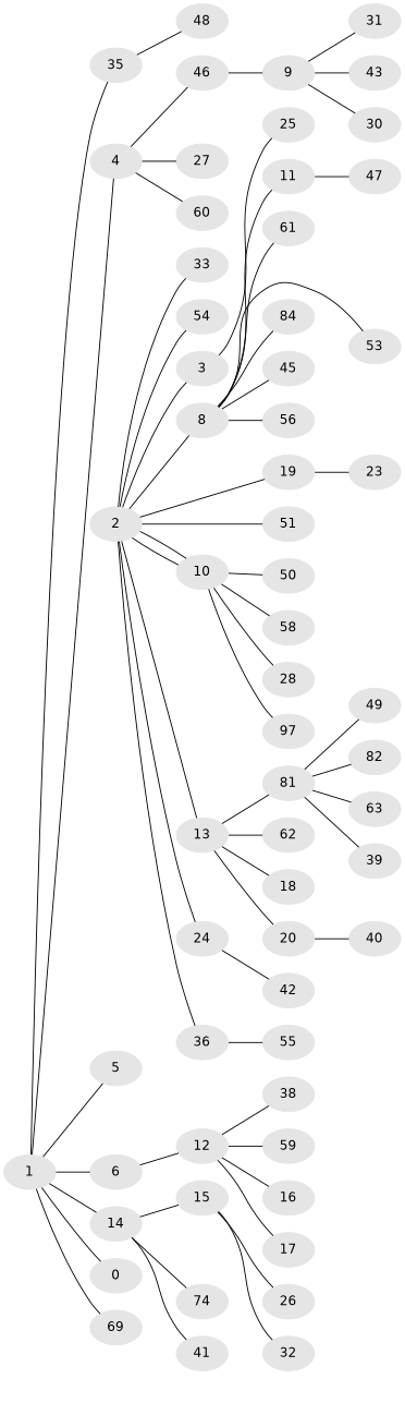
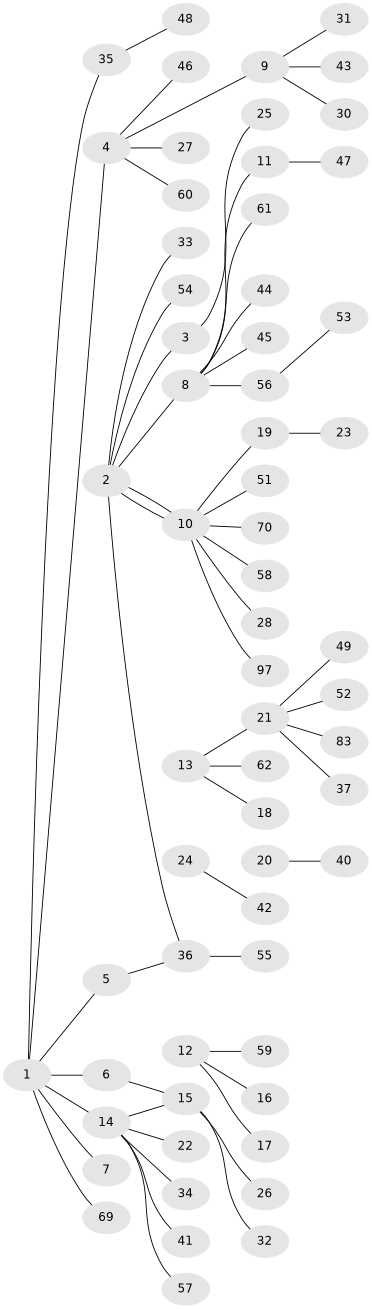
  graph {
    fontname="DejaVu Sans"
    rankdir=LR
    node [color=gray90 fontname="DejaVu Sans" style=filled]
    edge [fontname="DejaVu Sans"]
    1
    4
    5
    6
-   7 [label=0]
+   7
    14
    n7 [label=69]
    35
    2
    3
    8
    10
    13
    19
    24
    33
    36
    51
    54
    9
    27
    46
    60
    12
    15
-   34 [label=74]
+   22
+   34
    41
+   57
    48
    25
    11
-   44 [label=84]
+   44
    45
    53
    56
    61
    28
    n39 [label=97]
-   50
+   50 [label=70]
    58
    18
    20
-   21 [label=81]
+   21
    62
    23
    42
    55
    30
    31
    43
    16
    17
-   38
    59
    47
    40
-   39
+   39 [label=37]
    49
-   52 [label=82]
-   63
+   52
+   63 [label=83]
    26
    32
    1 -- 4
    1 -- 5
    1 -- 6
    1 -- 7
    1 -- 14
    1 -- n7
    1 -- 35
-   46 -- 9
+   4 -- 9
    4 -- 27
    4 -- 46
    4 -- 60
-   6 -- 12
+   5 -- 36
+   6 -- 15
    14 -- 15
+   14 -- 22
    14 -- 34
    14 -- 41
+   14 -- 57
    35 -- 48
    2 -- 3
    2 -- 8
    2 -- 10
    2 -- 10
-   2 -- 13
-   2 -- 19
-   2 -- 24
+   10 -- 19
    2 -- 33
    2 -- 36
-   2 -- 51
+   10 -- 51
    2 -- 54
    3 -- 25
    8 -- 11
    8 -- 44
    8 -- 45
-   8 -- 53
+   56 -- 53
    8 -- 56
    8 -- 61
    10 -- 28
    10 -- n39
    10 -- 50
    10 -- 58
    13 -- 18
-   13 -- 20
    13 -- 21
    13 -- 62
    19 -- 23
    24 -- 42
    36 -- 55
    9 -- 30
    9 -- 31
    9 -- 43
    12 -- 16
    12 -- 17
-   12 -- 38
    12 -- 59
    15 -- 26
    15 -- 32
    11 -- 47
    20 -- 40
    21 -- 39
    21 -- 49
    21 -- 52
    21 -- 63
  }
